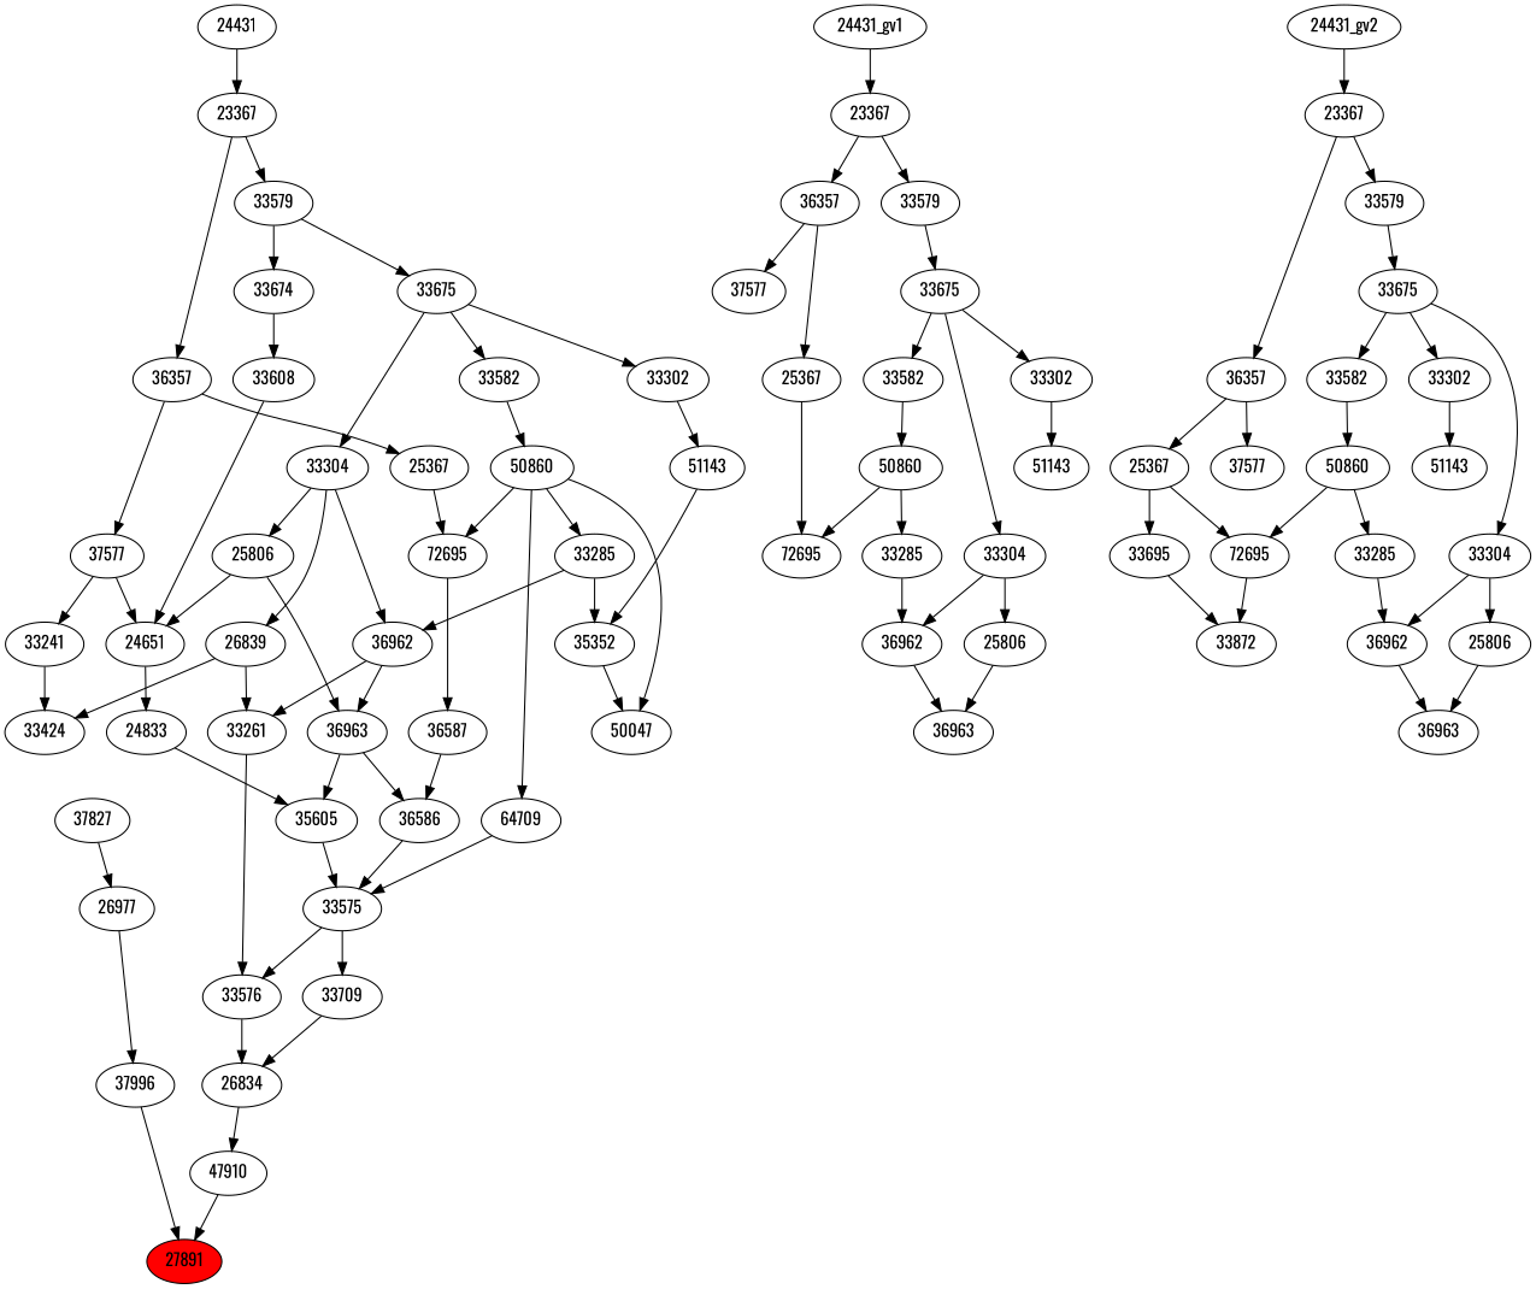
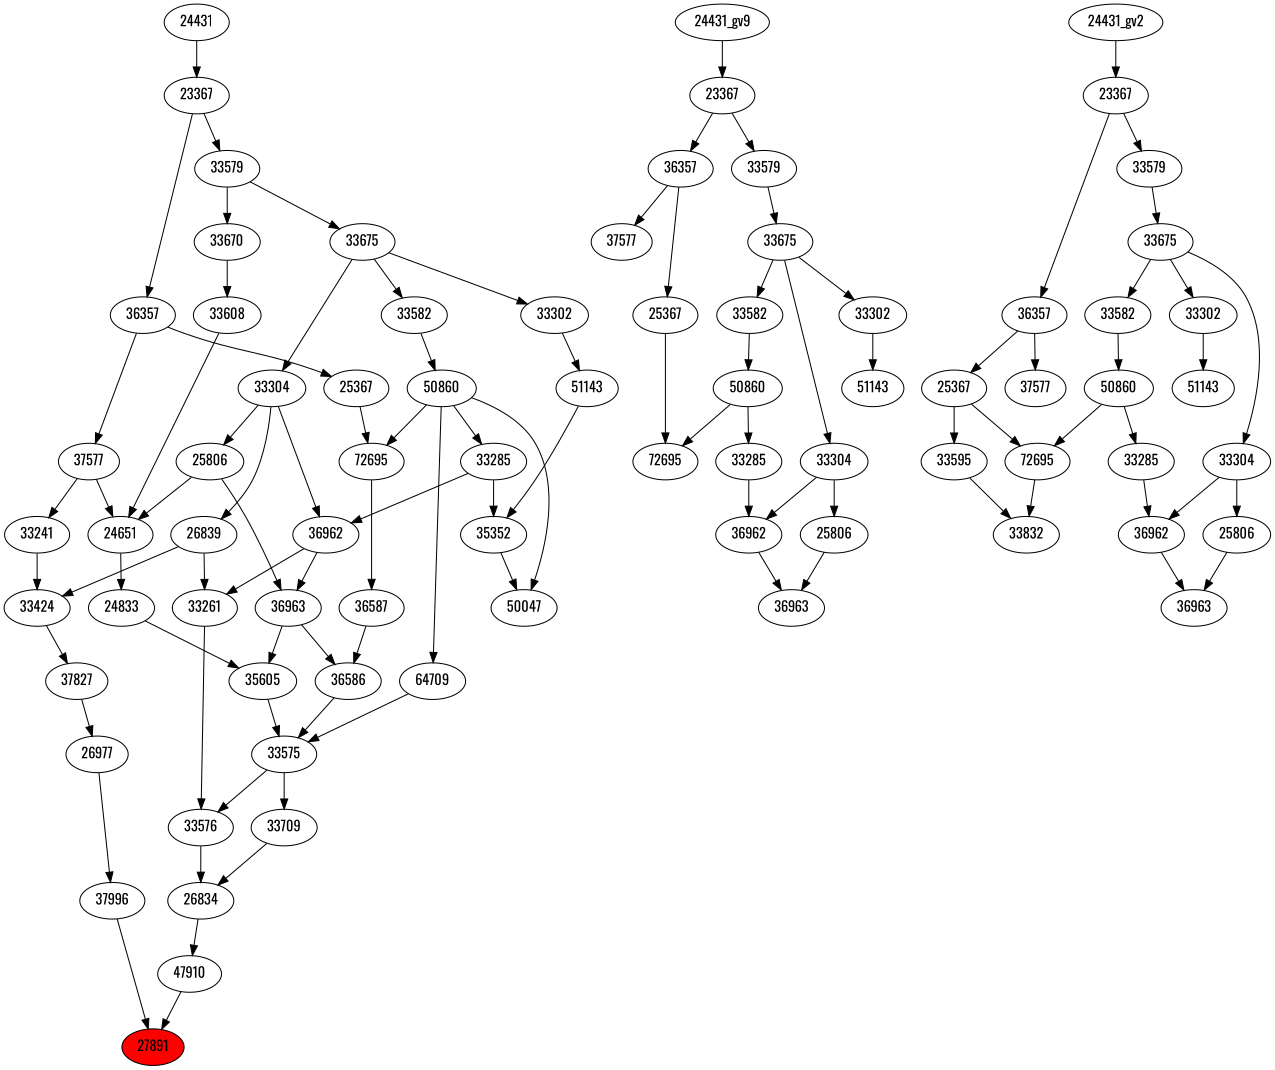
  strict digraph {
    fontname=Oswald
    node [fontname=Oswald]
    edge [fontname=Oswald]
    n1 [fillcolor=red label=27891 style=filled]
    n2 [label=37996]
    n3 [label=47910]
    n4 [label=26977]
    n5 [label=26834]
    n6 [label=37827]
    n7 [label=33709]
    n8 [label=33576]
    n9 [label=33424]
    n10 [label=50047]
    n11 [label=33575]
    n12 [label=33261]
    n13 [label=33241]
    n14 [label=26839]
    n15 [label=35352]
    n16 [label=50860]
    n17 [label=64709]
    n18 [label=33285]
    n19 [label=72695]
    n20 [label=36962]
    n21 [label=36587]
    n22 [label=36586]
    n23 [label=35605]
    n24 [label=36963]
    n25 [label=37577]
    n26 [label=24651]
    n27 [label=24833]
    n28 [label=33304]
    n29 [label=25806]
    n30 [label=51143]
    n31 [label=33582]
    n32 [label=36357]
    n33 [label=25367]
    n34 [label=33675]
    n35 [label=33302]
    n36 [label=23367]
    n37 [label=33579]
-   n38 [label=33674]
+   n38 [label=33670]
    n39 [label=33608]
    n40 [label=24431]
    n41 [label=50860]
    n42 [label=33285]
    n43 [label=72695]
    n44 [label=36962]
    n45 [label=33582]
    n46 [label=36963]
    n47 [label=33304]
    n48 [label=25806]
    n49 [label=37577]
    n50 [label=36357]
    n51 [label=25367]
    n52 [label=33675]
    n53 [label=33302]
    n54 [label=51143]
    n55 [label=23367]
    n56 [label=33579]
-   "24431_gv1"
-   n58 [label=33872]
+   "24431_gv1" [label="24431_gv9"]
+   n58 [label=33832]
    n59 [label=72695]
-   n60 [label=33695]
+   n60 [label=33595]
    n61 [label=50860]
    n62 [label=33285]
    n63 [label=36962]
    n64 [label=33582]
    n65 [label=25367]
    n66 [label=36963]
    n67 [label=51143]
    n68 [label=33302]
    n69 [label=33675]
    n70 [label=33304]
    n71 [label=25806]
    n72 [label=36357]
    n73 [label=37577]
    n74 [label=33579]
    n75 [label=23367]
    "24431_gv2"
    subgraph sub_1 {
      n1
      n2
      n3
      n4
      n5
      n6
      n7
      n8
      n9
      n10
      n11
      n12
      n13
      n14
      n15
      n16
      n17
      n18
      n19
      n20
      n21
      n22
      n23
      n24
      n25
      n26
      n27
      n28
      n29
      n30
      n31
      n32
      n33
      n34
      n35
      n36
      n37
      n38
      n39
      n40
    }
    subgraph sub_2 {
      n41
      n42
      n43
      n44
      n45
      n46
      n47
      n48
      n49
      n50
      n51
      n52
      n53
      n54
      n55
      n56
      "24431_gv1"
    }
    subgraph sub_3 {
      n58
      n59
      n60
      n61
      n62
      n63
      n64
      n65
      n66
      n67
      n68
      n69
      n70
      n71
      n72
      n73
      n74
      n75
      "24431_gv2"
    }
    n2 -> n1
    n3 -> n1
    n4 -> n2
    n5 -> n3
    n6 -> n4
    n7 -> n5
    n8 -> n5
+   n9 -> n6
    n11 -> n7
    n11 -> n8
    n12 -> n8
    n13 -> n9
    n14 -> n9
    n14 -> n12
    n15 -> n10
    n16 -> n10
    n16 -> n17
    n16 -> n18
    n16 -> n19
    n17 -> n11
    n18 -> n15
    n18 -> n20
    n19 -> n21
    n20 -> n12
    n20 -> n24
    n21 -> n22
    n22 -> n11
    n23 -> n11
    n24 -> n22
    n24 -> n23
    n25 -> n13
    n25 -> n26
    n26 -> n27
    n27 -> n23
    n28 -> n14
    n28 -> n20
    n28 -> n29
    n29 -> n24
    n29 -> n26
    n30 -> n15
    n31 -> n16
    n32 -> n25
    n32 -> n33
    n33 -> n19
    n34 -> n28
    n34 -> n31
    n34 -> n35
    n35 -> n30
    n36 -> n32
    n36 -> n37
    n37 -> n34
    n37 -> n38
    n38 -> n39
    n39 -> n26
    n40 -> n36
    n41 -> n42
    n41 -> n43
    n42 -> n44
    n44 -> n46
    n45 -> n41
    n47 -> n44
    n47 -> n48
    n48 -> n46
    n50 -> n49
    n50 -> n51
    n51 -> n43
    n52 -> n45
    n52 -> n47
    n52 -> n53
    n53 -> n54
    n55 -> n50
    n55 -> n56
    n56 -> n52
    "24431_gv1" -> n55
    n59 -> n58
    n60 -> n58
    n61 -> n59
    n61 -> n62
    n62 -> n63
    n63 -> n66
    n64 -> n61
    n65 -> n59
    n65 -> n60
    n68 -> n67
    n69 -> n64
    n69 -> n68
    n69 -> n70
    n70 -> n63
    n70 -> n71
    n71 -> n66
    n72 -> n65
    n72 -> n73
    n74 -> n69
    n75 -> n72
    n75 -> n74
    "24431_gv2" -> n75
  }
